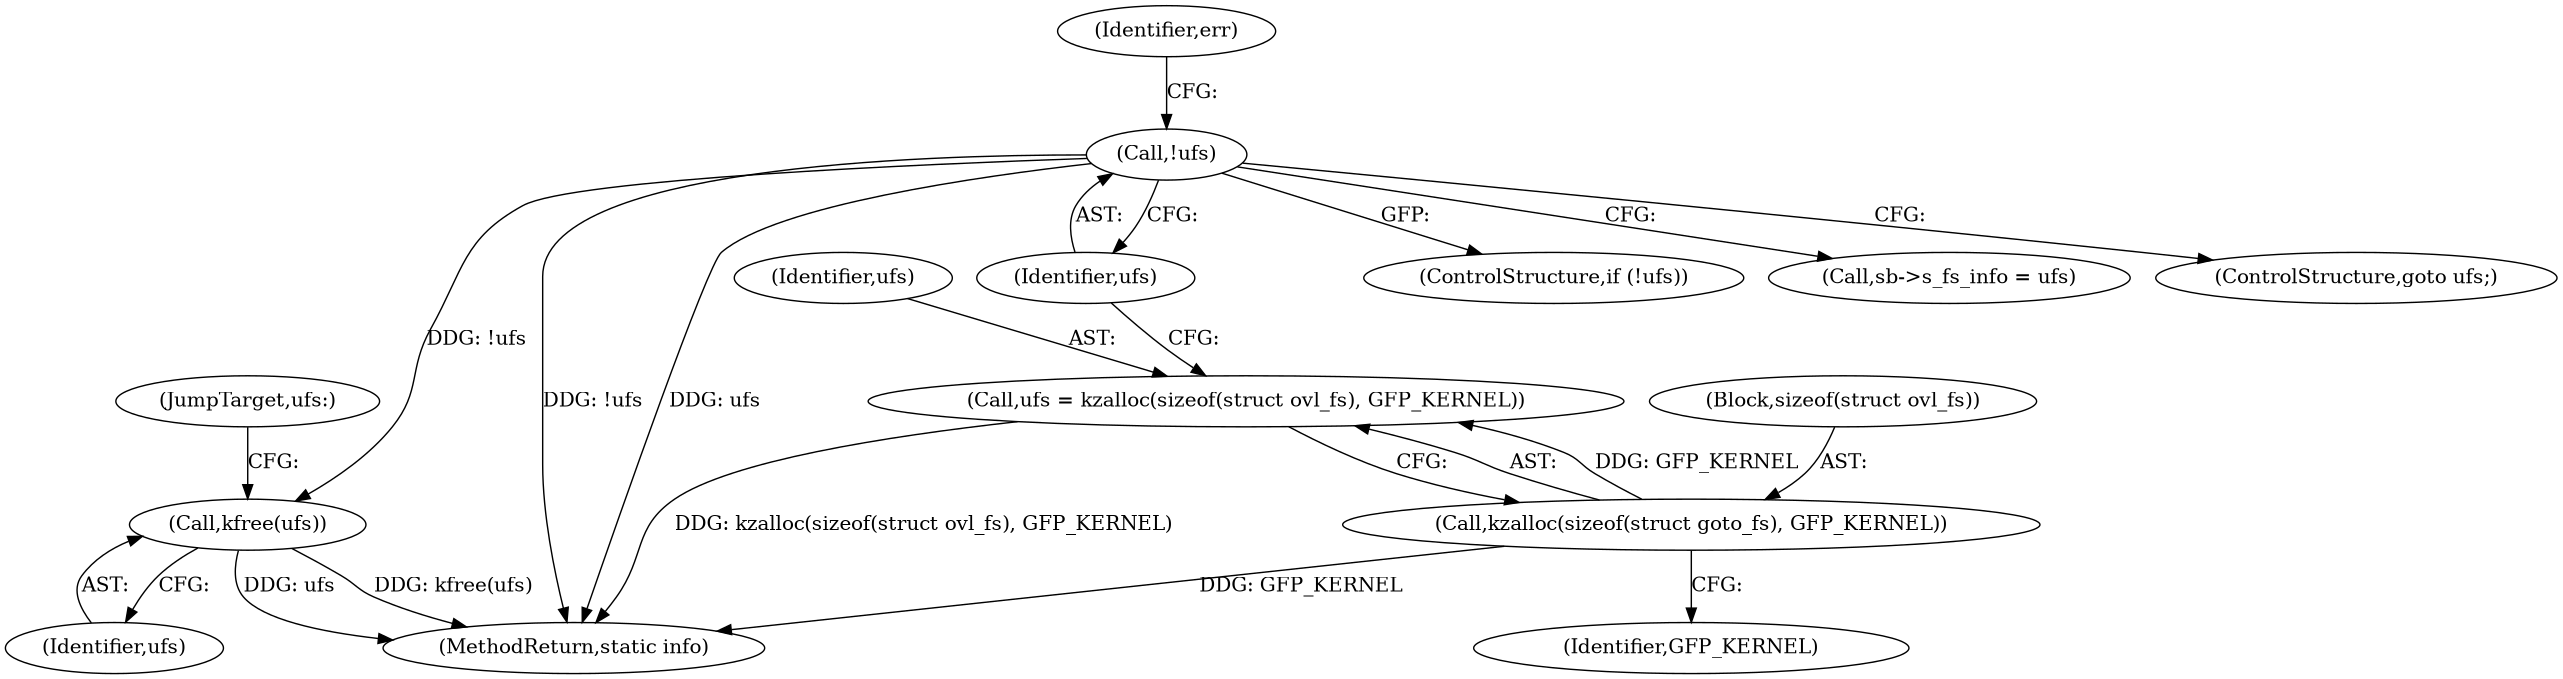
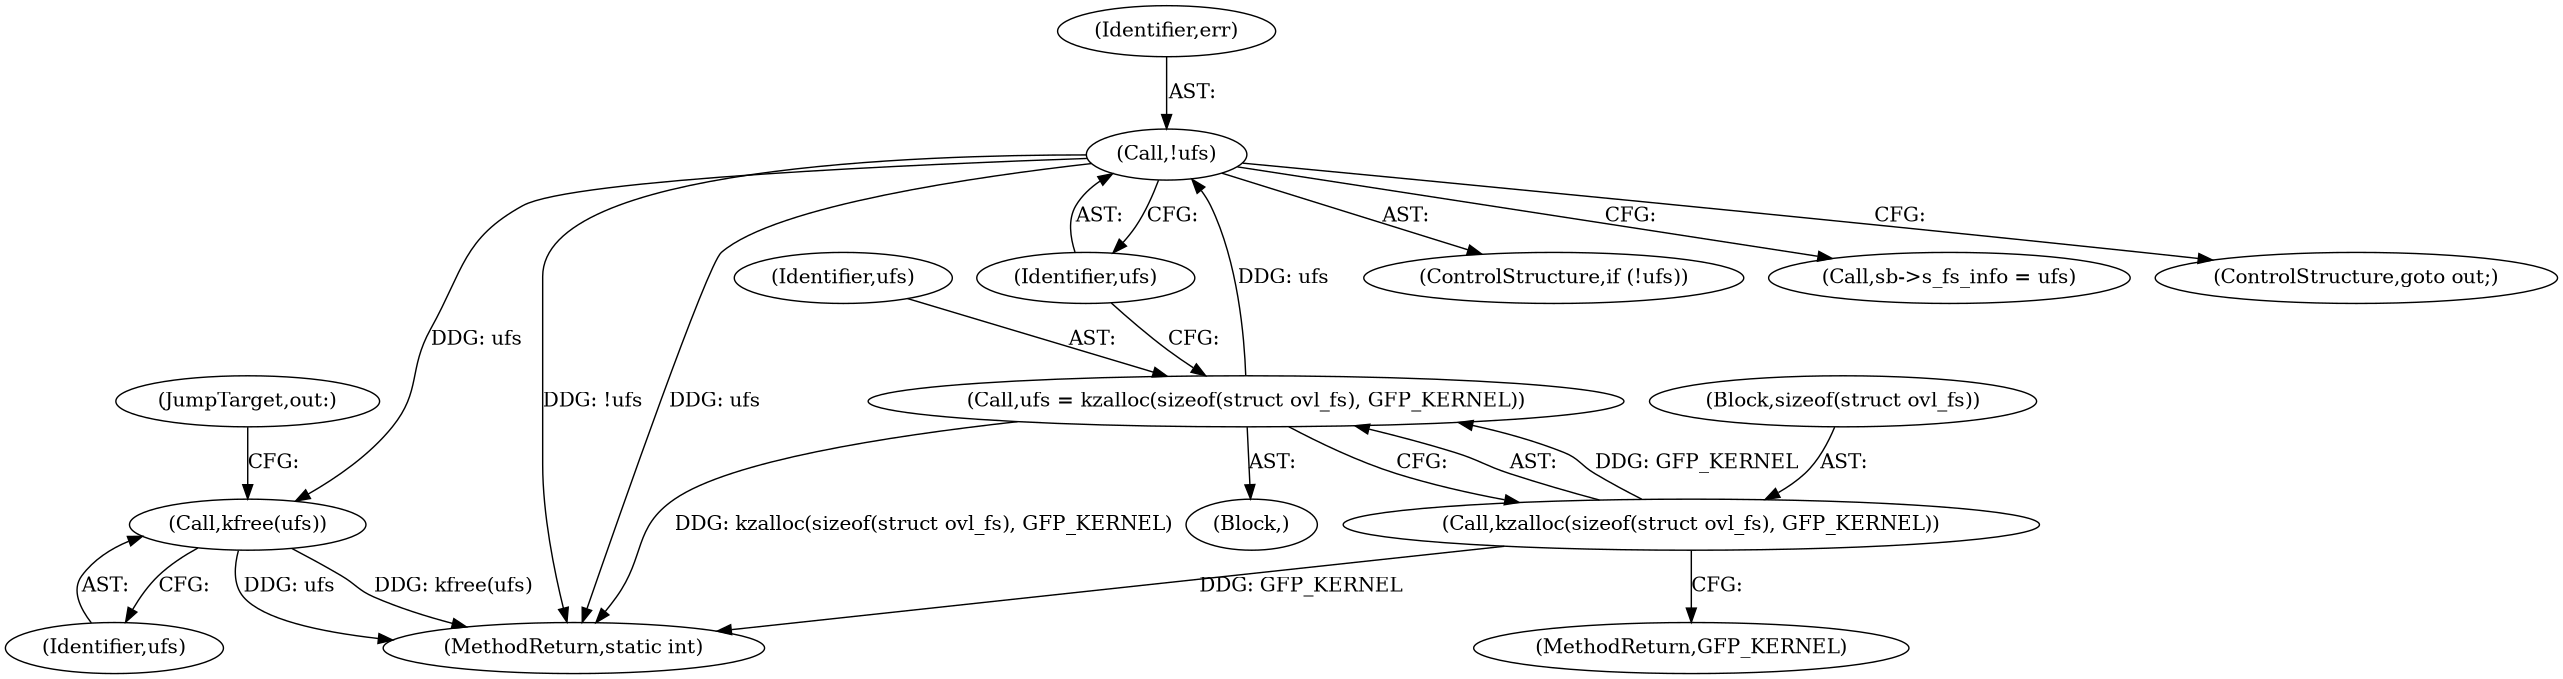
  digraph {
    n1 [label="(Call,kfree(ufs))"]
-   n2 [label="(MethodReturn,static info)"]
+   n2 [label="(MethodReturn,static int)"]
    n3 [label="(Identifier,ufs)"]
+   n4 [label="(Block,)"]
    n5 [label="(Call,!ufs)"]
    n6 [label="(Identifier,ufs)"]
    n7 [label="(ControlStructure,if (!ufs))"]
    n8 [label="(Call,sb->s_fs_info = ufs)"]
-   n9 [label="(ControlStructure,goto ufs;)"]
+   n9 [label="(ControlStructure,goto out;)"]
    n10 [label="(Call,ufs = kzalloc(sizeof(struct ovl_fs), GFP_KERNEL))"]
-   n11 [label="(Call,kzalloc(sizeof(struct goto_fs), GFP_KERNEL))"]
-   n12 [label="(Identifier,GFP_KERNEL)"]
+   n11 [label="(Call,kzalloc(sizeof(struct ovl_fs), GFP_KERNEL))"]
+   n12 [label="(MethodReturn,GFP_KERNEL)"]
    n13 [label="(Block,sizeof(struct ovl_fs))"]
    n14 [label="(Identifier,err)"]
-   n15 [label="(JumpTarget,ufs:)"]
+   n15 [label="(JumpTarget,out:)"]
    n16 [label="(Identifier,ufs)"]
    n1 -> n2 [label="DDG: kfree(ufs)"]
    n1 -> n2 [label="DDG: ufs"]
    n1 -> n3 [label="CFG: "]
    n3 -> n1 [label="AST: "]
-   n5 -> n1 [label="DDG: !ufs"]
+   n5 -> n1 [label="DDG: ufs"]
    n5 -> n2 [label="DDG: ufs"]
    n5 -> n2 [label="DDG: !ufs"]
    n5 -> n6 [label="CFG: "]
-   n5 -> n7 [label="GFP: "]
+   n5 -> n7 [label="AST: "]
    n5 -> n8 [label="CFG: "]
    n5 -> n9 [label="CFG: "]
    n6 -> n5 [label="AST: "]
    n6 -> n10 [label="CFG: "]
    n10 -> n2 [label="DDG: kzalloc(sizeof(struct ovl_fs), GFP_KERNEL)"]
+   n10 -> n4 [label="AST: "]
+   n10 -> n5 [label="DDG: ufs"]
    n10 -> n11 [label="CFG: "]
    n11 -> n2 [label="DDG: GFP_KERNEL"]
    n11 -> n10 [label="AST: "]
    n11 -> n10 [label="DDG: GFP_KERNEL"]
    n11 -> n12 [label="CFG: "]
    n13 -> n11 [label="AST: "]
-   n14 -> n5 [label="CFG: "]
+   n14 -> n5 [label="AST: "]
    n15 -> n1 [label="CFG: "]
    n16 -> n10 [label="AST: "]
  }
